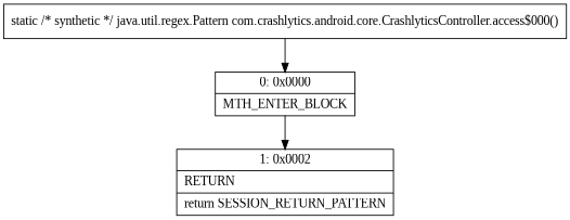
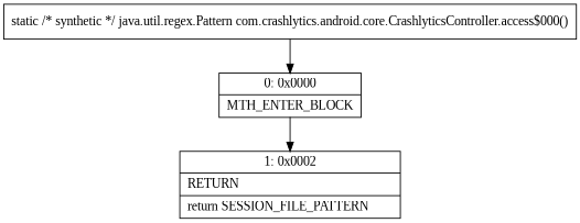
  digraph {
    fontname="Liberation Serif"
    node [shape=record fontname="Liberation Serif"]
    edge [fontname="Liberation Serif"]
    n1 [label="{0\:\ 0x0000|MTH_ENTER_BLOCK\l}"]
-   n2 [label="{1\:\ 0x0002|RETURN\l|return SESSION_RETURN_PATTERN\l}"]
+   n2 [label="{1\:\ 0x0002|RETURN\l|return SESSION_FILE_PATTERN\l}"]
    n3 [label="{static \/* synthetic *\/ java.util.regex.Pattern com.crashlytics.android.core.CrashlyticsController.access$000() }"]
    n1 -> n2
    n3 -> n1
  }
